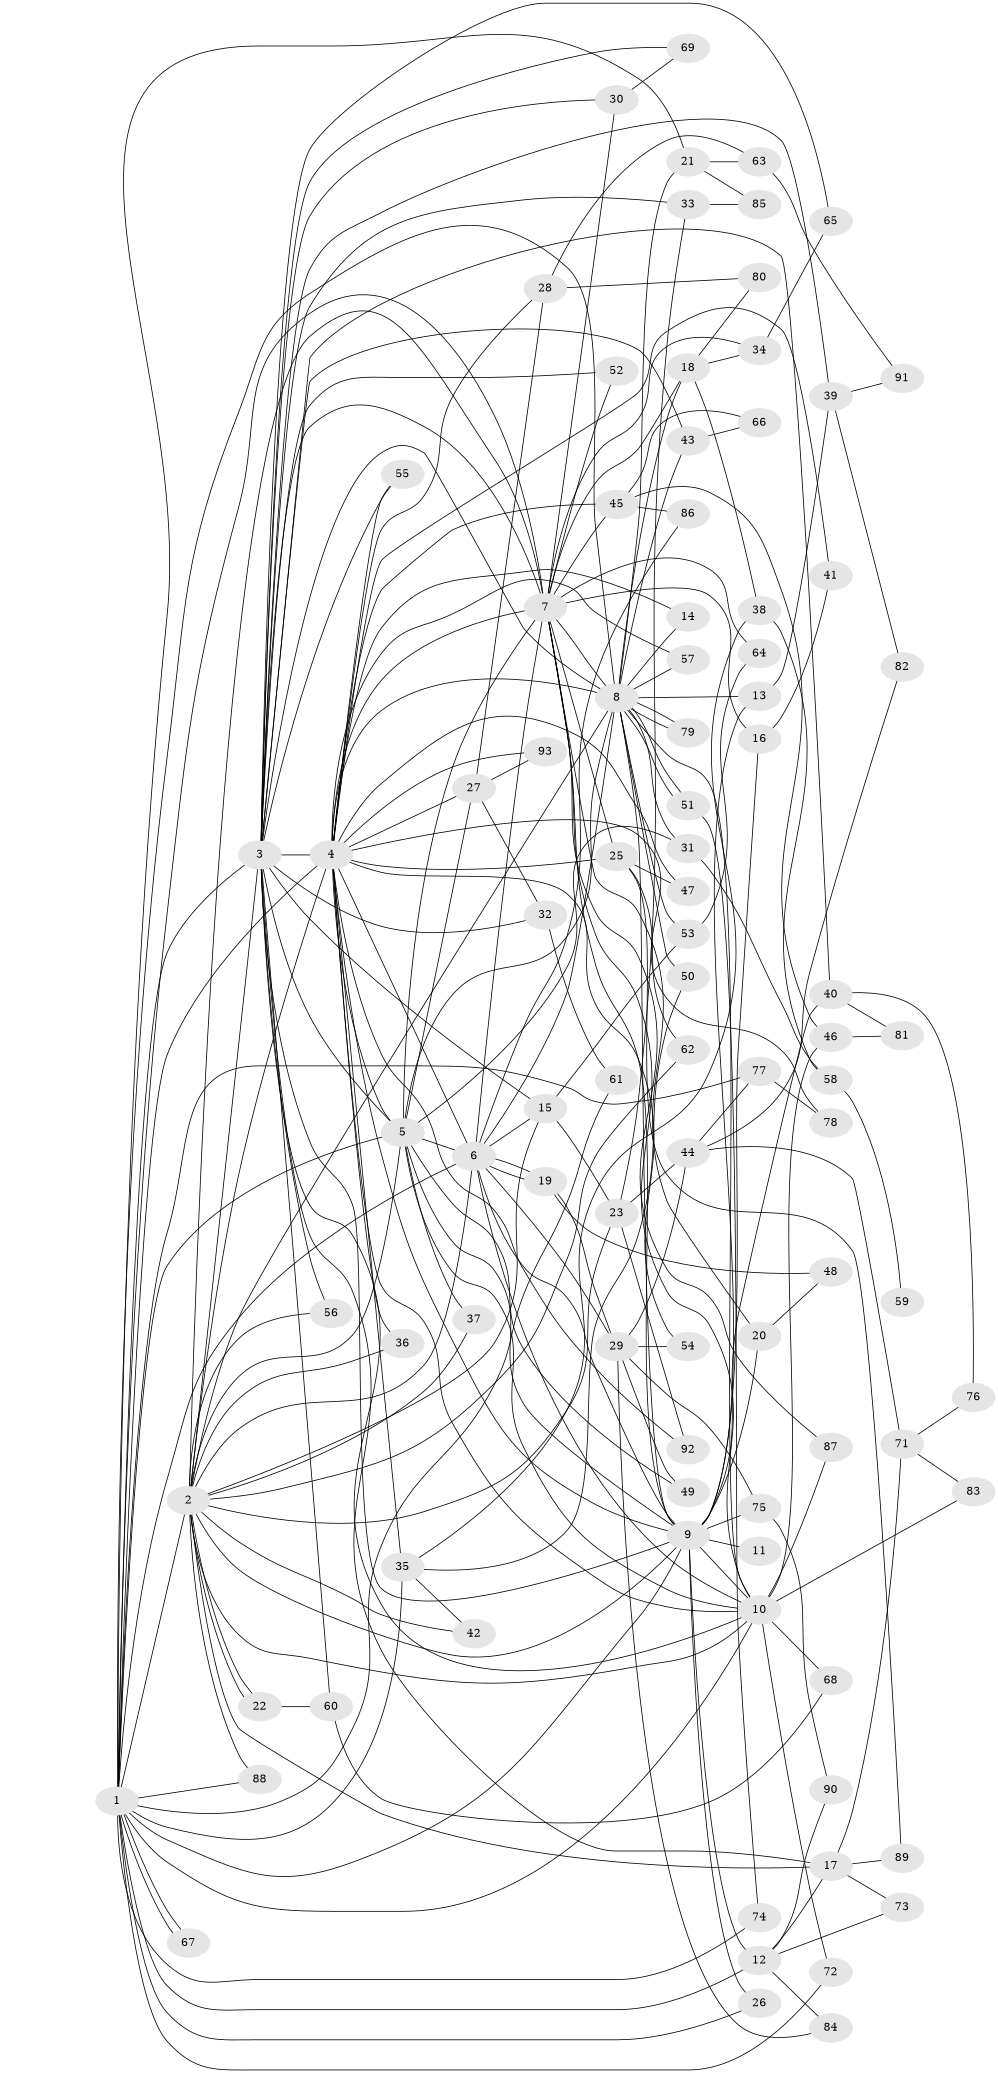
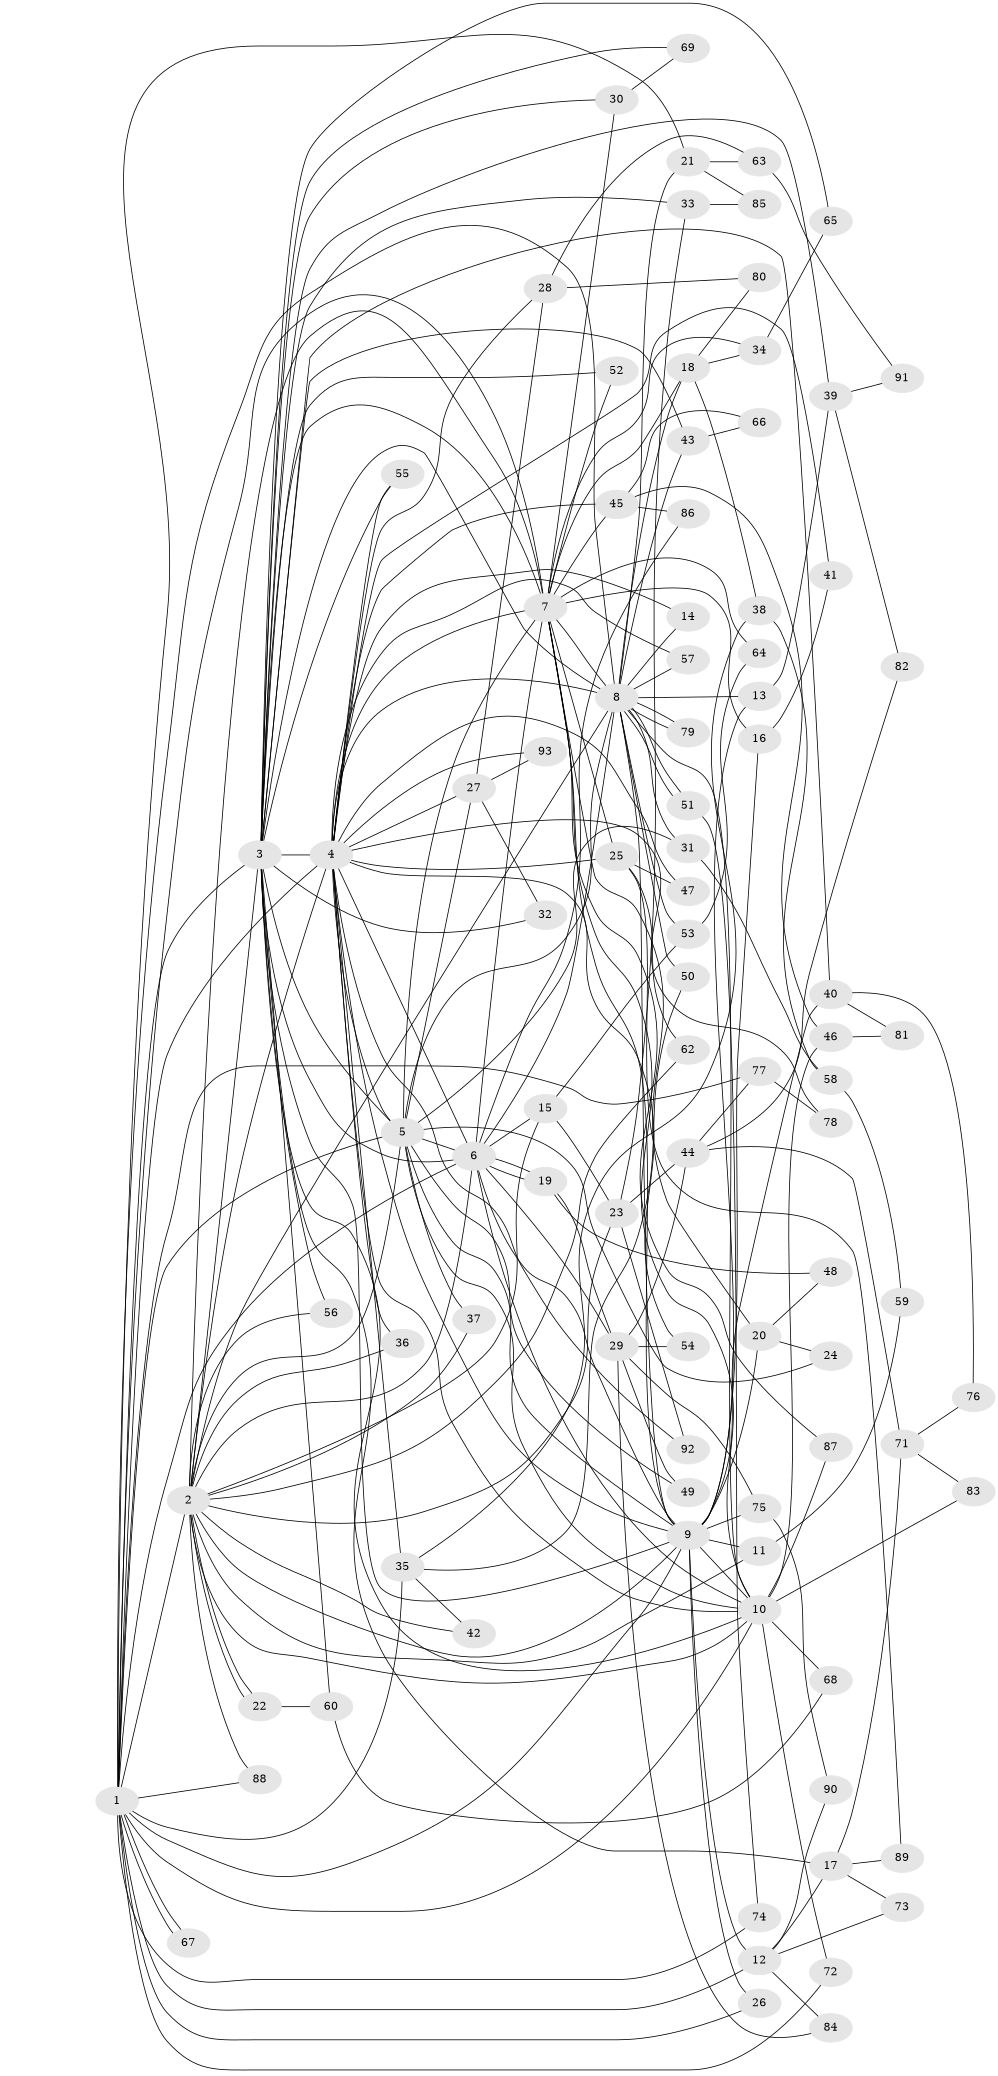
  graph {
    rankdir=LR
    node [color=gray90 style=filled]
    1
    2
    3
    4
    5
    6
    7
    8
    9
    10
    12
    21
    26
    35
-   61
    67
    72
    74
    77
    88
    11
    15
    22
    23
    36
    37
    42
    56
    62
    17
    30
    32
    33
    39
    40
    43
    52
    55
    60
    65
    69
    14
    25
    27
    28
    41
    45
    47
    54
    57
    78
    92
    93
+   24
    31
    49
    19
    29
    86
    16
    18
    20
    34
    64
    87
    13
    50
    51
    53
    79
    75
    46
    68
    83
    73
    84
    90
    63
    85
    38
    59
    44
    71
    89
    82
    91
    76
    81
    66
    80
    58
    48
    1 -- 2
    1 -- 3
    1 -- 4
    1 -- 5
    1 -- 6
    1 -- 7
    1 -- 8
    1 -- 9
    1 -- 10
    1 -- 12
    1 -- 21
    1 -- 26
    1 -- 35
-   1 -- 61
    1 -- 67
    1 -- 67
    1 -- 72
    1 -- 74
    1 -- 77
    1 -- 88
    2 -- 3
    2 -- 4
    2 -- 5
    2 -- 6
    2 -- 7
    2 -- 8
    2 -- 9
    2 -- 10
    2 -- 88
-   2 -- 17
+   2 -- 11
    2 -- 15
    2 -- 22
    2 -- 22
    2 -- 23
    2 -- 36
    2 -- 37
    2 -- 42
    2 -- 56
    2 -- 62
    3 -- 4
    3 -- 5
-   3 -- 15
+   3 -- 6
    3 -- 7
    3 -- 8
    3 -- 9
    3 -- 10
    3 -- 56
    3 -- 17
    3 -- 30
    3 -- 32
    3 -- 33
    3 -- 39
    3 -- 40
    3 -- 43
    3 -- 52
    3 -- 55
    3 -- 60
    3 -- 65
    3 -- 69
    4 -- 5
    4 -- 6
    4 -- 7
    4 -- 8
    4 -- 9
    4 -- 10
    4 -- 35
    4 -- 36
    4 -- 55
    4 -- 14
    4 -- 25
    4 -- 27
    4 -- 28
    4 -- 41
    4 -- 45
    4 -- 47
    4 -- 54
    4 -- 57
    4 -- 78
    4 -- 92
    4 -- 93
    5 -- 6
    5 -- 7
    5 -- 8
    5 -- 9
    5 -- 10
    5 -- 37
    5 -- 27
+   5 -- 24
    5 -- 31
    5 -- 49
    6 -- 7
    6 -- 8
    6 -- 9
    6 -- 10
    6 -- 15
    6 -- 19
    6 -- 19
    6 -- 29
    6 -- 86
    7 -- 8
    7 -- 9
    7 -- 10
    7 -- 30
    7 -- 52
    7 -- 25
    7 -- 45
    7 -- 16
    7 -- 18
    7 -- 20
    7 -- 34
    7 -- 64
    7 -- 87
    8 -- 9
    8 -- 10
    8 -- 21
    8 -- 43
    8 -- 14
    8 -- 57
    8 -- 31
    8 -- 18
    8 -- 13
    8 -- 50
    8 -- 51
    8 -- 51
    8 -- 53
    8 -- 79
    8 -- 79
    9 -- 10
    9 -- 12
    9 -- 26
    9 -- 11
    9 -- 40
    9 -- 16
    9 -- 20
    9 -- 13
    9 -- 75
    10 -- 72
    10 -- 87
    10 -- 46
    10 -- 68
    10 -- 83
    12 -- 17
    12 -- 73
    12 -- 84
    12 -- 90
    21 -- 63
    21 -- 85
    35 -- 42
    35 -- 50
    35 -- 38
    77 -- 78
+   11 -- 59
    15 -- 23
    15 -- 53
    22 -- 60
    23 -- 33
    23 -- 92
    23 -- 44
    17 -- 73
    17 -- 71
    17 -- 89
    30 -- 69
-   32 -- 61
    33 -- 85
    39 -- 82
    39 -- 91
    40 -- 76
    40 -- 81
    43 -- 66
    60 -- 68
    25 -- 62
    25 -- 47
    25 -- 89
    27 -- 32
    27 -- 28
    27 -- 93
    28 -- 63
    28 -- 80
    45 -- 86
    45 -- 46
    45 -- 66
    31 -- 58
    19 -- 29
    19 -- 48
    29 -- 54
    29 -- 49
    29 -- 75
    29 -- 84
    29 -- 44
    16 -- 41
    18 -- 34
    18 -- 38
    18 -- 80
+   20 -- 24
    20 -- 48
    34 -- 65
    13 -- 39
    51 -- 74
    53 -- 64
    75 -- 90
    46 -- 81
    63 -- 91
    38 -- 58
    44 -- 77
    44 -- 71
    44 -- 82
    71 -- 83
    71 -- 76
    58 -- 59
  }
